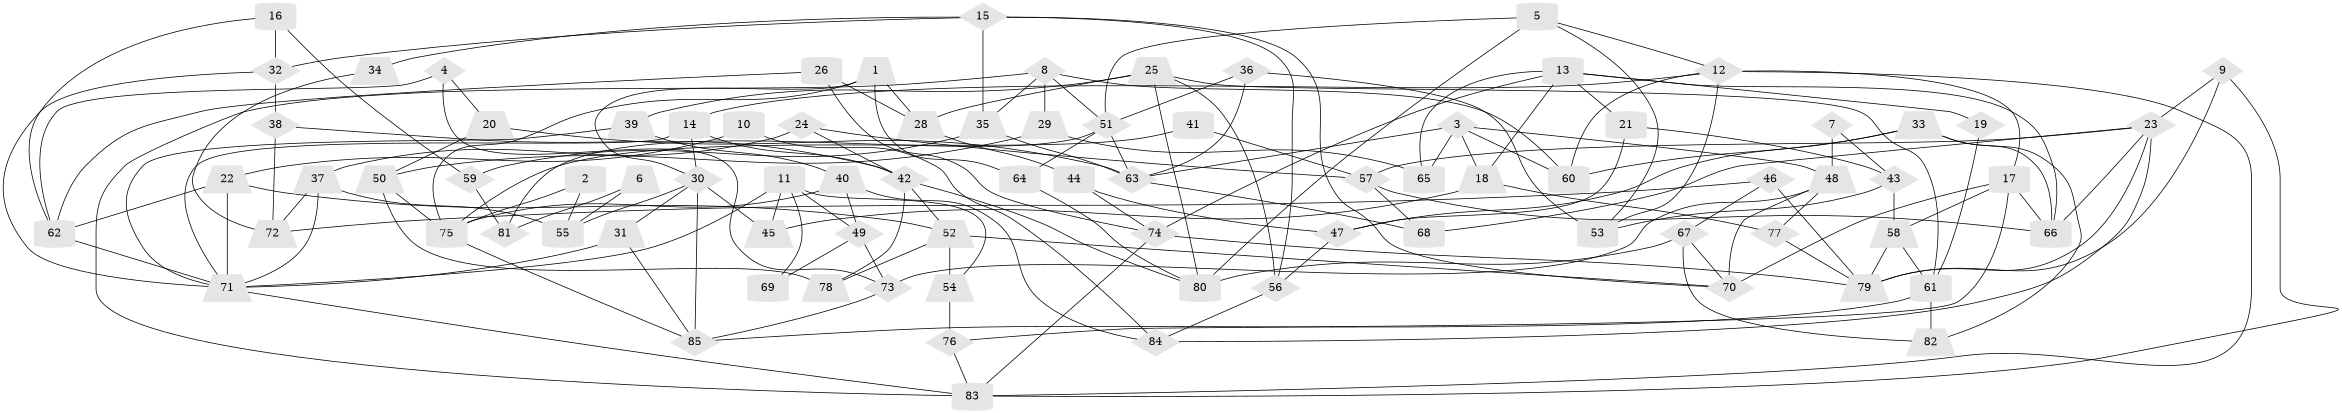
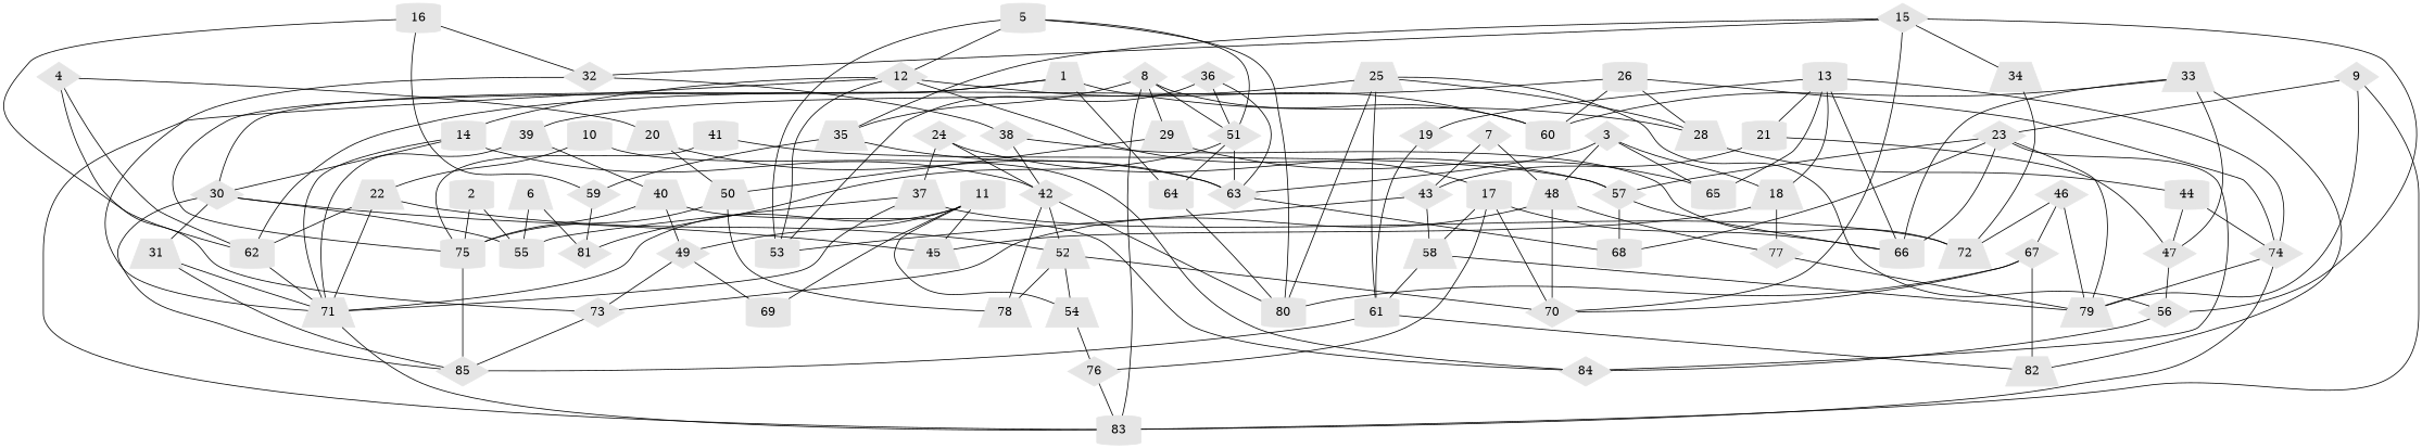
  graph {
    node [color=gray90 shape=diamond style=filled]
    1 [shape=trapezium]
    28 [shape=trapezium]
    30
    64 [shape=cylinder]
    75 [shape=cylinder]
    44 [shape=cylinder]
    55 [shape=cylinder]
    45 [shape=trapezium]
    31 [shape=trapezium]
    85
    80 [shape=cylinder]
    2 [shape=cylinder]
    18 [shape=trapezium]
    3
    48 [shape=trapezium]
    63
    65 [shape=cylinder]
    77
    73
    70
    68 [shape=cylinder]
    20 [shape=trapezium]
    4
    62 [shape=cylinder]
    50 [shape=trapezium]
    71 [shape=trapezium]
    5 [shape=cylinder]
    12
    51
    53 [shape=cylinder]
    60 [shape=cylinder]
    83 [shape=cylinder]
    14 [shape=cylinder]
    17 [shape=cylinder]
    81
    6 [shape=trapezium]
    7
    43
    58 [shape=trapezium]
    8
    29 [shape=trapezium]
    35 [shape=trapezium]
    59
    9
    23
    79 [shape=trapezium]
    84
    66 [shape=cylinder]
    57
    10 [shape=cylinder]
    22 [shape=trapezium]
    52 [shape=trapezium]
    11 [shape=cylinder]
    49
    54 [shape=trapezium]
    69 [shape=cylinder]
    76
    42
    13 [shape=cylinder]
    19
    21 [shape=cylinder]
    74
    61 [shape=cylinder]
    47
    78 [shape=trapezium]
    15
    32
    34 [shape=trapezium]
    56
    38
    72 [shape=trapezium]
    16 [shape=cylinder]
    82 [shape=trapezium]
    24
    37 [shape=trapezium]
    25 [shape=trapezium]
    39 [shape=trapezium]
    40 [shape=trapezium]
    26 [shape=cylinder]
    33 [shape=trapezium]
    36
    41 [shape=cylinder]
    46
    67
    1 -- 28
    1 -- 30
    1 -- 64
    1 -- 75
    28 -- 44
    30 -- 55
    30 -- 45
    30 -- 31
    30 -- 85
    64 -- 80
    75 -- 85
    44 -- 74
    44 -- 47
    31 -- 85
    31 -- 71
    2 -- 75
    2 -- 55
    18 -- 45
    18 -- 77
    3 -- 18
    3 -- 48
    3 -- 63
    3 -- 65
    48 -- 77
    48 -- 73
    48 -- 70
    63 -- 68
    77 -- 79
    73 -- 85
    20 -- 63
    20 -- 50
    4 -- 73
    4 -- 20
    4 -- 62
    62 -- 71
    50 -- 75
    50 -- 78
    71 -- 83
    5 -- 80
    5 -- 12
    5 -- 51
    5 -- 53
    12 -- 53
    12 -- 60
    12 -- 83
    12 -- 14
    12 -- 17
    51 -- 64
    51 -- 63
    51 -- 81
    14 -- 30
    14 -- 71
    14 -- 42
    17 -- 70
    17 -- 58
    17 -- 66
    17 -- 76
    6 -- 55
    6 -- 81
    7 -- 48
    7 -- 43
    43 -- 53
    43 -- 58
    58 -- 79
    58 -- 61
    8 -- 51
    8 -- 60
    8 -- 83
    8 -- 29
    8 -- 35
    29 -- 65
    29 -- 50
    35 -- 63
    35 -- 59
    59 -- 81
    9 -- 83
    9 -- 23
    9 -- 79
    23 -- 68
    23 -- 79
    23 -- 84
    23 -- 66
    23 -- 57
    57 -- 68
    57 -- 66
    10 -- 84
    10 -- 22
    22 -- 62
    22 -- 71
    22 -- 52
    52 -- 70
    52 -- 54
    52 -- 78
    11 -- 45
    11 -- 71
    11 -- 49
    11 -- 54
    11 -- 69
    49 -- 73
    49 -- 69
    54 -- 76
    76 -- 83
    42 -- 80
    42 -- 52
    42 -- 78
    13 -- 18
    13 -- 65
    13 -- 66
    13 -- 19
    13 -- 21
    13 -- 74
    19 -- 61
    21 -- 43
    21 -- 47
    74 -- 83
    74 -- 79
    61 -- 85
    61 -- 82
    47 -- 56
    15 -- 70
    15 -- 35
    15 -- 32
    15 -- 34
    15 -- 56
    32 -- 71
    32 -- 38
    34 -- 72
    56 -- 84
    38 -- 42
    38 -- 72
    16 -- 62
    16 -- 59
    16 -- 32
    24 -- 57
    24 -- 42
    24 -- 37
    37 -- 55
    37 -- 71
    37 -- 72
    25 -- 28
    25 -- 80
    25 -- 61
    25 -- 56
    25 -- 39
    39 -- 71
    39 -- 40
    40 -- 75
    40 -- 84
    40 -- 49
    26 -- 28
    26 -- 62
-   3 -- 60
+   26 -- 60
    26 -- 74
    33 -- 60
    33 -- 66
    33 -- 47
    33 -- 82
    36 -- 63
    36 -- 51
    36 -- 53
    41 -- 75
    41 -- 57
    46 -- 79
    46 -- 72
    46 -- 67
    67 -- 80
    67 -- 70
    67 -- 82
  }
